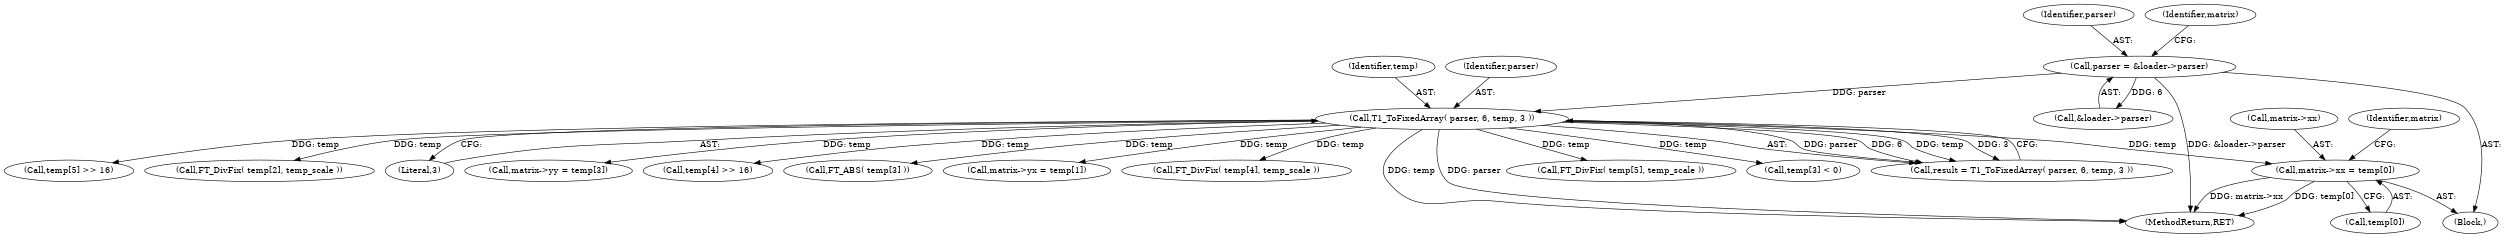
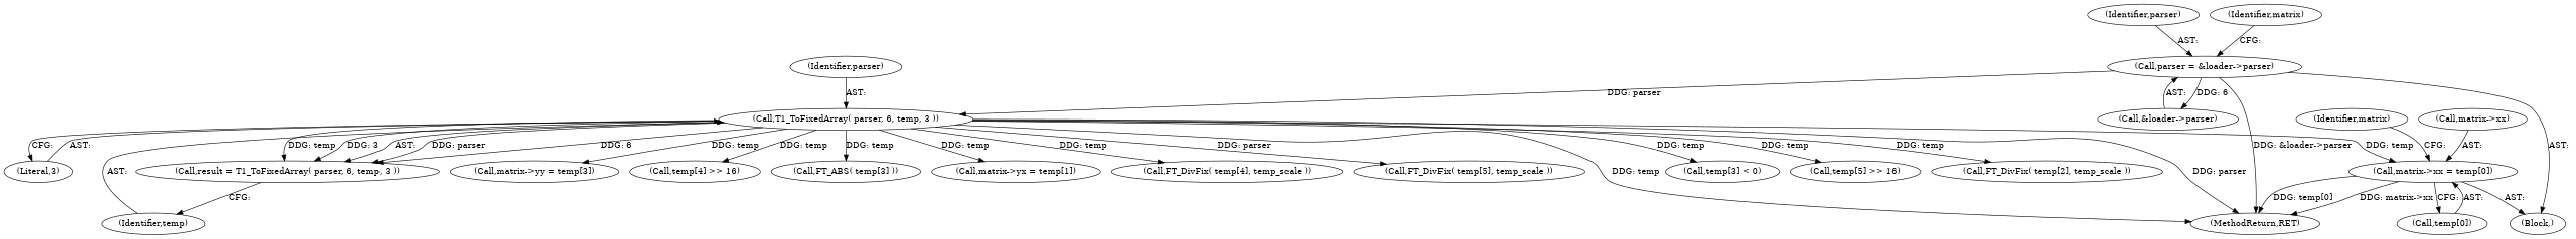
  digraph {
    n1 [label="(Call,matrix->xx = temp[0])"]
    n2 [label="(Call,temp[0])"]
    n3 [label="(Block,)"]
    n4 [label="(MethodReturn,RET)"]
    n5 [label="(Call,T1_ToFixedArray( parser, 6, temp, 3 ))"]
    n6 [label="(Call,matrix->yy = temp[3])"]
    n7 [label="(Call,temp[4] >> 16)"]
    n8 [label="(Call,FT_ABS( temp[3] ))"]
    n9 [label="(Call,matrix->yx = temp[1])"]
    n10 [label="(Call,FT_DivFix( temp[4], temp_scale ))"]
    n11 [label="(Call,FT_DivFix( temp[5], temp_scale ))"]
    n12 [label="(Call,temp[3] < 0)"]
    n13 [label="(Call,result = T1_ToFixedArray( parser, 6, temp, 3 ))"]
    n14 [label="(Call,temp[5] >> 16)"]
    n15 [label="(Call,FT_DivFix( temp[2], temp_scale ))"]
    n16 [label="(Literal,3)"]
    n17 [label="(Call,parser = &loader->parser)"]
    n18 [label="(Call,&loader->parser)"]
    n19 [label="(Identifier,temp)"]
    n20 [label="(Identifier,parser)"]
    n21 [label="(Identifier,matrix)"]
    n22 [label="(Identifier,matrix)"]
    n23 [label="(Call,matrix->xx)"]
    n24 [label="(Identifier,parser)"]
    n1 -> n2 [label="CFG: "]
    n1 -> n3 [label="AST: "]
    n1 -> n4 [label="DDG: matrix->xx"]
    n1 -> n4 [label="DDG: temp[0]"]
    n2 -> n1 [label="AST: "]
    n5 -> n1 [label="DDG: temp"]
    n5 -> n4 [label="DDG: parser"]
    n5 -> n4 [label="DDG: temp"]
    n5 -> n6 [label="DDG: temp"]
    n5 -> n7 [label="DDG: temp"]
    n5 -> n8 [label="DDG: temp"]
    n5 -> n9 [label="DDG: temp"]
    n5 -> n10 [label="DDG: temp"]
-   n5 -> n11 [label="DDG: temp"]
+   n5 -> n11 [label="DDG: parser"]
    n5 -> n12 [label="DDG: temp"]
    n5 -> n13 [label="AST: "]
    n5 -> n13 [label="DDG: parser"]
    n5 -> n13 [label="DDG: 6"]
    n5 -> n13 [label="DDG: temp"]
    n5 -> n13 [label="DDG: 3"]
    n5 -> n14 [label="DDG: temp"]
    n5 -> n15 [label="DDG: temp"]
    n5 -> n16 [label="CFG: "]
-   n13 -> n5 [label="CFG: "]
+   n13 -> n19 [label="CFG: "]
    n16 -> n5 [label="AST: "]
    n17 -> n3 [label="AST: "]
    n17 -> n4 [label="DDG: &loader->parser"]
    n17 -> n5 [label="DDG: parser"]
    n17 -> n18 [label="DDG: 6"]
    n18 -> n17 [label="AST: "]
    n19 -> n5 [label="AST: "]
    n20 -> n17 [label="AST: "]
    n21 -> n1 [label="CFG: "]
    n22 -> n17 [label="CFG: "]
    n23 -> n1 [label="AST: "]
    n24 -> n5 [label="AST: "]
  }
